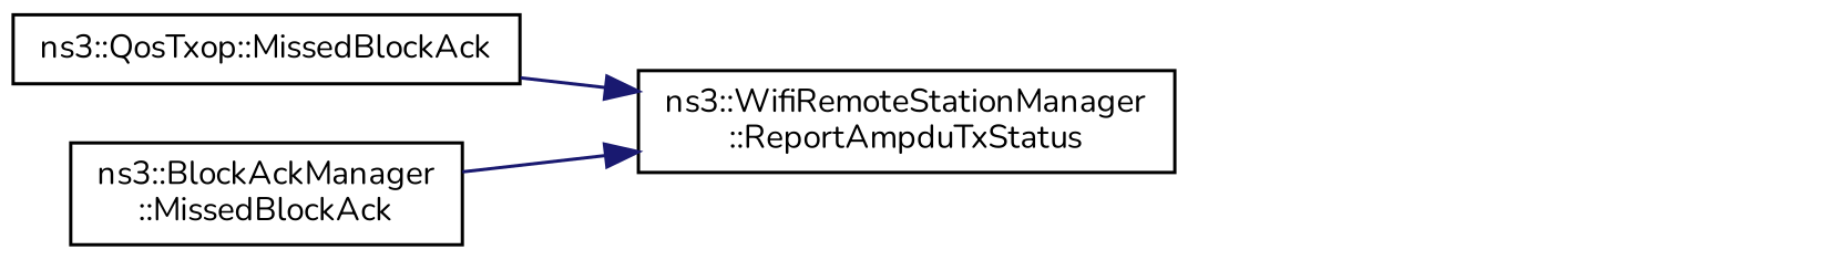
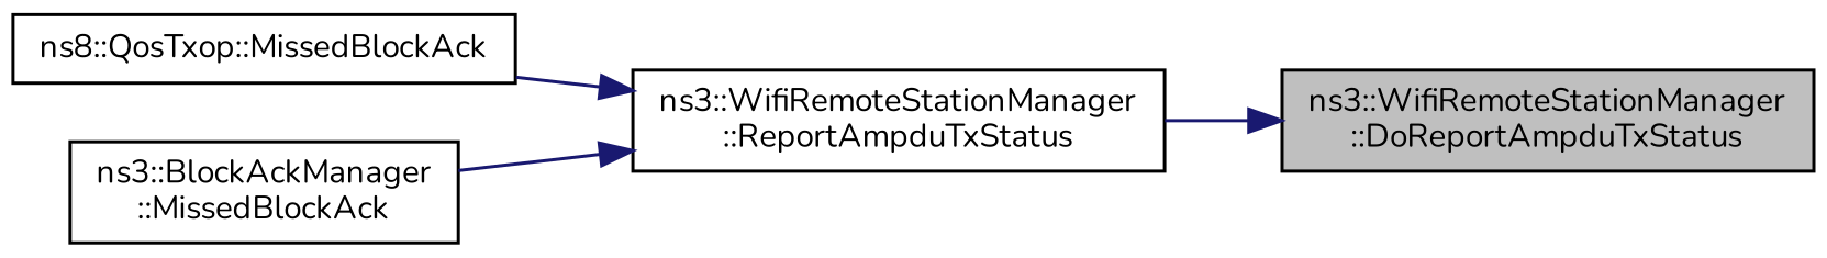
  digraph {
    fontname=Nunito
    rankdir=RL
    node [color=black fillcolor=white fontname=Nunito fontsize=10 shape=record style=filled]
    edge [color=midnightblue dir=back fontname=Nunito fontsize=10 labelfontname=Helvetica labelfontsize=10 style=solid]
+   n1 [fillcolor=grey75 fontcolor=black height=0.2 label="ns3::WifiRemoteStationManager\l::DoReportAmpduTxStatus" width=0.4]
    n2 [height=0.2 label="ns3::WifiRemoteStationManager\l::ReportAmpduTxStatus" width=0.4]
-   n3 [height=0.2 label="ns3::QosTxop::MissedBlockAck" width=0.4]
+   n3 [height=0.2 label="ns8::QosTxop::MissedBlockAck" width=0.4]
    n4 [height=0.2 label="ns3::BlockAckManager\l::MissedBlockAck" width=0.4]
+   n1 -> n2
    n2 -> n3
    n2 -> n4
  }
